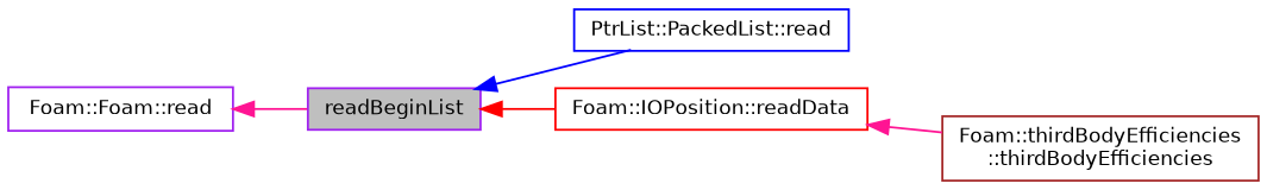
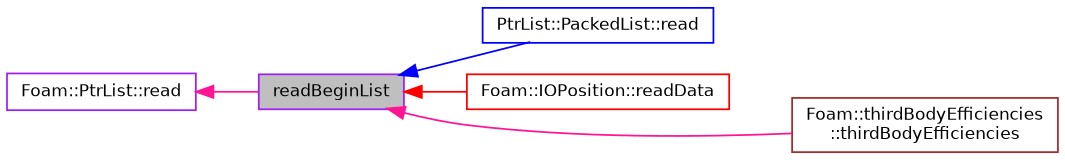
  digraph {
    rankdir=LR
    node [color=purple fontname=Helvetica fontsize=10 shape=record]
    edge [color=deeppink dir=back fontname=Helvetica fontsize=10 labelfontname=Helvetica labelfontsize=10 style=solid]
    n1 [fillcolor=grey75 fontcolor=black height=0.2 label=readBeginList style=filled width=0.4]
    n2 [color=blue height=0.2 label="PtrList::PackedList::read" width=0.4]
    n3 [color=red height=0.2 label="Foam::IOPosition::readData" width=0.4]
    n4 [color=brown height=0.2 label="Foam::thirdBodyEfficiencies\l::thirdBodyEfficiencies" width=0.4]
-   n5 [height=0.2 label="Foam::Foam::read" width=0.4]
+   n5 [height=0.2 label="Foam::PtrList::read" width=0.4]
    n1 -> n2 [color=blue]
    n1 -> n3 [color=red]
-   n3 -> n4
+   n1 -> n4
    n5 -> n1
  }
